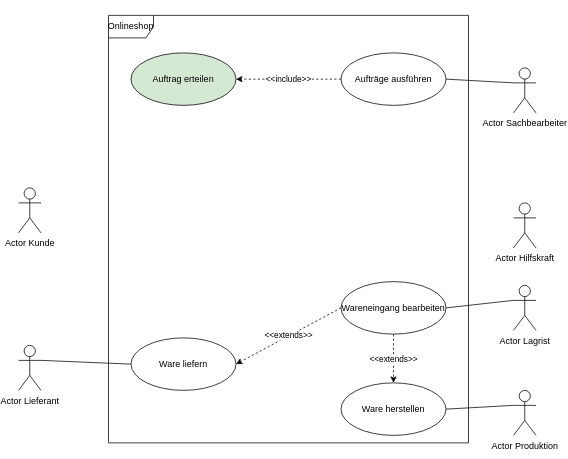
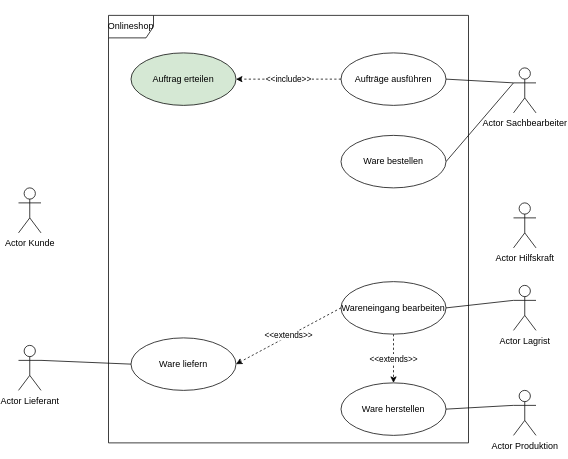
  <mxCell id="0" />
  <mxCell id="1" parent="0" />
  <mxCell id="2" value="Onlineshop" style="shape=umlFrame;whiteSpace=wrap;html=1;" vertex="1" parent="1"><mxGeometry x="140" y="20" width="480" height="570" as="geometry" /></mxCell>
  <mxCell id="3" value="Actor Kunde" style="shape=umlActor;verticalLabelPosition=bottom;verticalAlign=top;html=1;" vertex="1" parent="1"><mxGeometry x="20" y="250" width="30" height="60" as="geometry" /></mxCell>
  <mxCell id="4" style="edgeStyle=none;rounded=0;orthogonalLoop=1;jettySize=auto;html=1;exitX=0;exitY=0.333;exitDx=0;exitDy=0;exitPerimeter=0;entryX=1;entryY=0.5;entryDx=0;entryDy=0;endArrow=none;endFill=0;" edge="1" parent="1" source="6" target="9"><mxGeometry relative="1" as="geometry" /></mxCell>
+ <mxCell id="5" style="edgeStyle=none;rounded=0;orthogonalLoop=1;jettySize=auto;html=1;exitX=0;exitY=0.333;exitDx=0;exitDy=0;exitPerimeter=0;entryX=1;entryY=0.5;entryDx=0;entryDy=0;endArrow=none;endFill=0;" edge="1" parent="1" source="6" target="19"><mxGeometry relative="1" as="geometry" /></mxCell>
  <mxCell id="6" value="Actor Sachbearbeiter" style="shape=umlActor;verticalLabelPosition=bottom;verticalAlign=top;html=1;" vertex="1" parent="1"><mxGeometry x="680" y="90" width="30" height="60" as="geometry" /></mxCell>
  <mxCell id="7" value="Auftrag erteilen" style="ellipse;whiteSpace=wrap;html=1;fillColor=#d5e8d4;" vertex="1" parent="1"><mxGeometry x="170" y="70" width="140" height="70" as="geometry" /></mxCell>
  <mxCell id="8" value="&amp;lt;&amp;lt;include&amp;gt;&amp;gt;" style="edgeStyle=none;rounded=0;orthogonalLoop=1;jettySize=auto;html=1;exitX=0;exitY=0.5;exitDx=0;exitDy=0;entryX=1;entryY=0.5;entryDx=0;entryDy=0;dashed=1;endArrow=classic;endFill=1;" edge="1" parent="1" source="9" target="7"><mxGeometry relative="1" as="geometry" /></mxCell>
  <mxCell id="9" value="Aufträge ausführen" style="ellipse;whiteSpace=wrap;html=1;" vertex="1" parent="1"><mxGeometry x="450" y="70" width="140" height="70" as="geometry" /></mxCell>
  <mxCell id="10" value="Actor Hilfskraft" style="shape=umlActor;verticalLabelPosition=bottom;verticalAlign=top;html=1;" vertex="1" parent="1"><mxGeometry x="680" y="270" width="30" height="60" as="geometry" /></mxCell>
  <mxCell id="11" value="&amp;lt;&amp;lt;extends&amp;gt;&amp;gt;" style="edgeStyle=none;rounded=0;orthogonalLoop=1;jettySize=auto;html=1;exitX=0.5;exitY=1;exitDx=0;exitDy=0;entryX=0.5;entryY=0;entryDx=0;entryDy=0;endArrow=classic;endFill=1;dashed=1;" edge="1" parent="1" source="13" target="20"><mxGeometry relative="1" as="geometry" /></mxCell>
  <mxCell id="12" value="&amp;lt;&amp;lt;extends&amp;gt;&amp;gt;" style="edgeStyle=none;rounded=0;orthogonalLoop=1;jettySize=auto;html=1;exitX=0;exitY=0.5;exitDx=0;exitDy=0;entryX=1;entryY=0.5;entryDx=0;entryDy=0;dashed=1;endArrow=classic;endFill=1;" edge="1" parent="1" source="13" target="18"><mxGeometry relative="1" as="geometry" /></mxCell>
  <mxCell id="13" value="Wareneingang bearbeiten" style="ellipse;whiteSpace=wrap;html=1;" vertex="1" parent="1"><mxGeometry x="450" y="375" width="140" height="70" as="geometry" /></mxCell>
  <mxCell id="14" style="edgeStyle=none;rounded=0;orthogonalLoop=1;jettySize=auto;html=1;exitX=0;exitY=0.333;exitDx=0;exitDy=0;exitPerimeter=0;entryX=1;entryY=0.5;entryDx=0;entryDy=0;endArrow=none;endFill=0;" edge="1" parent="1" source="15" target="13"><mxGeometry relative="1" as="geometry" /></mxCell>
  <mxCell id="15" value="Actor Lagrist" style="shape=umlActor;verticalLabelPosition=bottom;verticalAlign=top;html=1;" vertex="1" parent="1"><mxGeometry x="680" y="380" width="30" height="60" as="geometry" /></mxCell>
  <mxCell id="16" style="edgeStyle=none;rounded=0;orthogonalLoop=1;jettySize=auto;html=1;exitX=1;exitY=0.333;exitDx=0;exitDy=0;exitPerimeter=0;entryX=0;entryY=0.5;entryDx=0;entryDy=0;endArrow=none;endFill=0;" edge="1" parent="1" source="17" target="18"><mxGeometry relative="1" as="geometry" /></mxCell>
  <mxCell id="17" value="Actor Lieferant" style="shape=umlActor;verticalLabelPosition=bottom;verticalAlign=top;html=1;" vertex="1" parent="1"><mxGeometry x="20" y="460" width="30" height="60" as="geometry" /></mxCell>
  <mxCell id="18" value="Ware liefern" style="ellipse;whiteSpace=wrap;html=1;" vertex="1" parent="1"><mxGeometry x="170" y="450" width="140" height="70" as="geometry" /></mxCell>
+ <mxCell id="19" value="Ware bestellen" style="ellipse;whiteSpace=wrap;html=1;" vertex="1" parent="1"><mxGeometry x="450" y="180" width="140" height="70" as="geometry" /></mxCell>
  <mxCell id="20" value="Ware herstellen" style="ellipse;whiteSpace=wrap;html=1;" vertex="1" parent="1"><mxGeometry x="450" y="510" width="140" height="70" as="geometry" /></mxCell>
  <mxCell id="21" style="edgeStyle=none;rounded=0;orthogonalLoop=1;jettySize=auto;html=1;exitX=0;exitY=0.333;exitDx=0;exitDy=0;exitPerimeter=0;entryX=1;entryY=0.5;entryDx=0;entryDy=0;endArrow=none;endFill=0;" edge="1" parent="1" source="22" target="20"><mxGeometry relative="1" as="geometry" /></mxCell>
  <mxCell id="22" value="Actor Produktion" style="shape=umlActor;verticalLabelPosition=bottom;verticalAlign=top;html=1;" vertex="1" parent="1"><mxGeometry x="680" y="520" width="30" height="60" as="geometry" /></mxCell>
